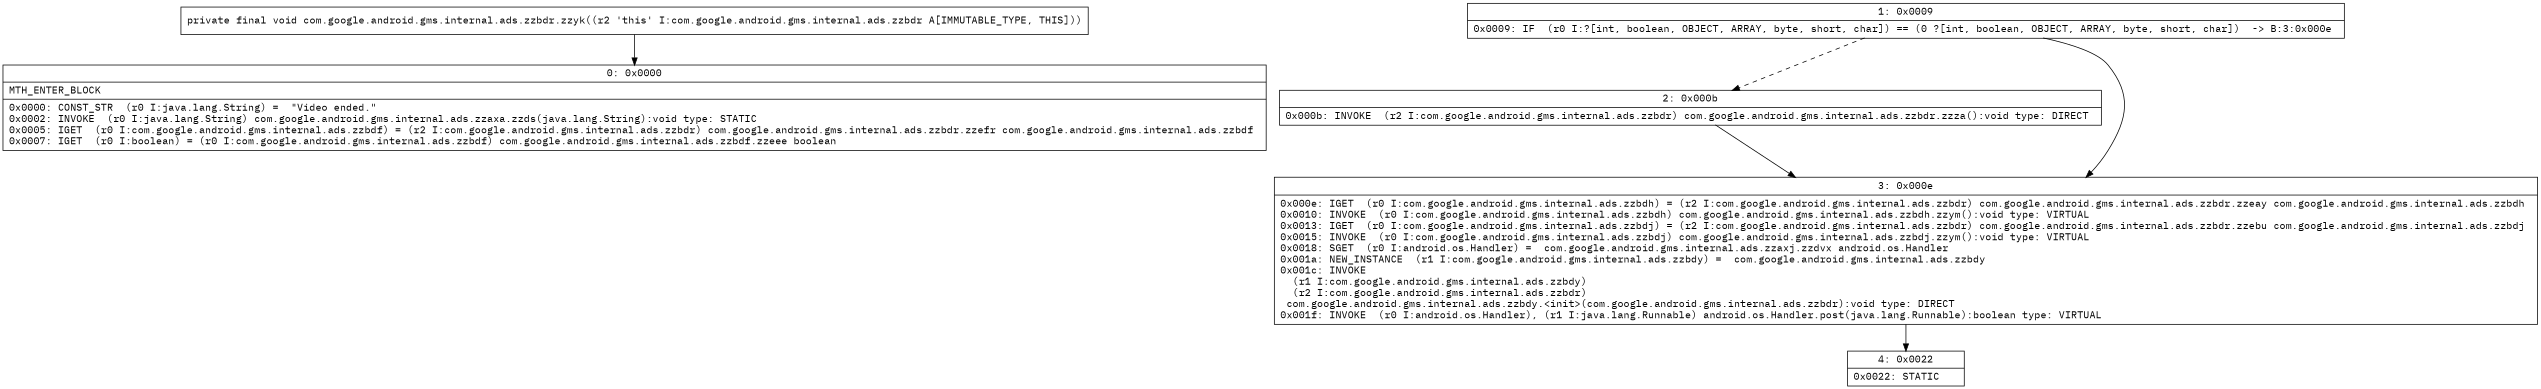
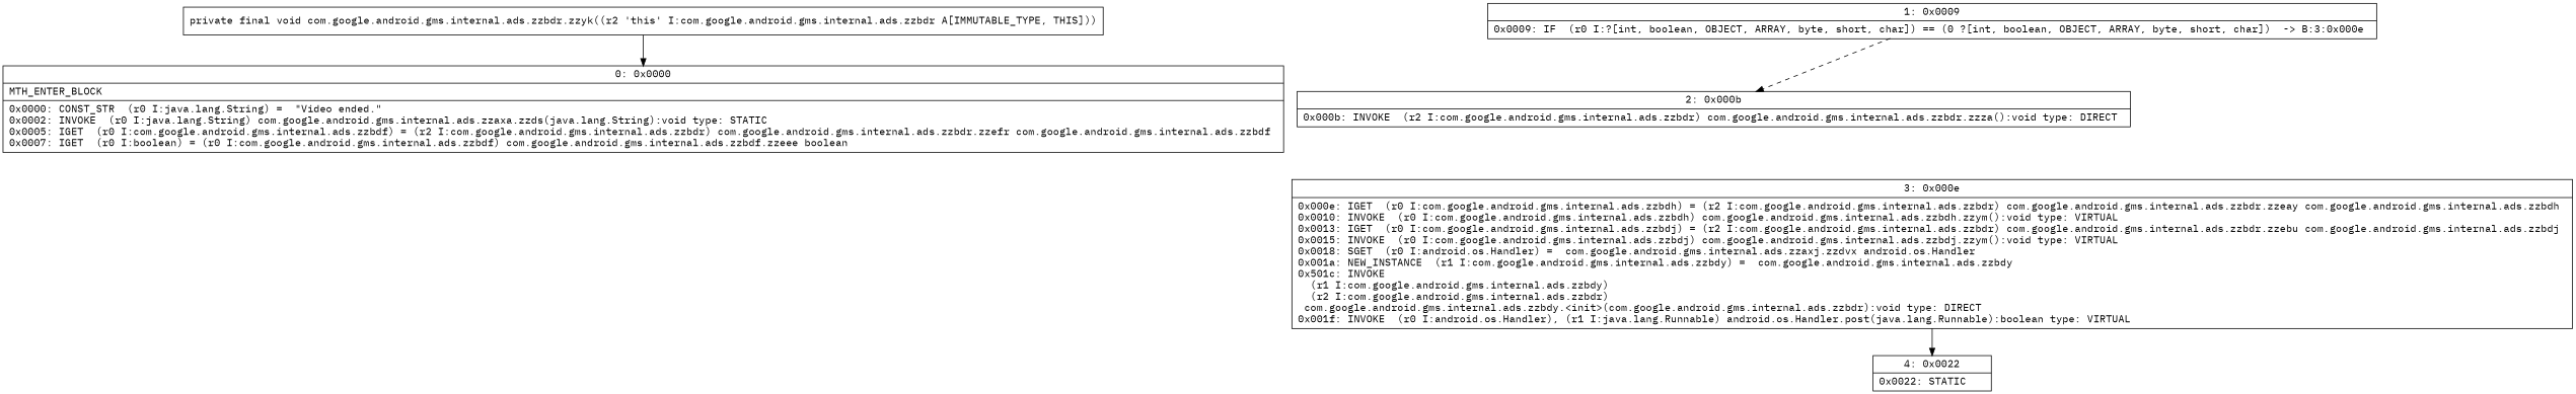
  digraph {
    fontname="IBM Plex Mono"
    node [fontname="IBM Plex Mono" shape=record]
    edge [fontname="IBM Plex Mono"]
    n1 [label="{0\:\ 0x0000|MTH_ENTER_BLOCK\l|0x0000: CONST_STR  (r0 I:java.lang.String) =  \"Video ended.\" \l0x0002: INVOKE  (r0 I:java.lang.String) com.google.android.gms.internal.ads.zzaxa.zzds(java.lang.String):void type: STATIC \l0x0005: IGET  (r0 I:com.google.android.gms.internal.ads.zzbdf) = (r2 I:com.google.android.gms.internal.ads.zzbdr) com.google.android.gms.internal.ads.zzbdr.zzefr com.google.android.gms.internal.ads.zzbdf \l0x0007: IGET  (r0 I:boolean) = (r0 I:com.google.android.gms.internal.ads.zzbdf) com.google.android.gms.internal.ads.zzbdf.zzeee boolean \l}"]
    n2 [label="{1\:\ 0x0009|0x0009: IF  (r0 I:?[int, boolean, OBJECT, ARRAY, byte, short, char]) == (0 ?[int, boolean, OBJECT, ARRAY, byte, short, char])  \-\> B:3:0x000e \l}"]
    n3 [label="{2\:\ 0x000b|0x000b: INVOKE  (r2 I:com.google.android.gms.internal.ads.zzbdr) com.google.android.gms.internal.ads.zzbdr.zzza():void type: DIRECT \l}"]
-   n4 [label="{3\:\ 0x000e|0x000e: IGET  (r0 I:com.google.android.gms.internal.ads.zzbdh) = (r2 I:com.google.android.gms.internal.ads.zzbdr) com.google.android.gms.internal.ads.zzbdr.zzeay com.google.android.gms.internal.ads.zzbdh \l0x0010: INVOKE  (r0 I:com.google.android.gms.internal.ads.zzbdh) com.google.android.gms.internal.ads.zzbdh.zzym():void type: VIRTUAL \l0x0013: IGET  (r0 I:com.google.android.gms.internal.ads.zzbdj) = (r2 I:com.google.android.gms.internal.ads.zzbdr) com.google.android.gms.internal.ads.zzbdr.zzebu com.google.android.gms.internal.ads.zzbdj \l0x0015: INVOKE  (r0 I:com.google.android.gms.internal.ads.zzbdj) com.google.android.gms.internal.ads.zzbdj.zzym():void type: VIRTUAL \l0x0018: SGET  (r0 I:android.os.Handler) =  com.google.android.gms.internal.ads.zzaxj.zzdvx android.os.Handler \l0x001a: NEW_INSTANCE  (r1 I:com.google.android.gms.internal.ads.zzbdy) =  com.google.android.gms.internal.ads.zzbdy \l0x001c: INVOKE  \l  (r1 I:com.google.android.gms.internal.ads.zzbdy)\l  (r2 I:com.google.android.gms.internal.ads.zzbdr)\l com.google.android.gms.internal.ads.zzbdy.\<init\>(com.google.android.gms.internal.ads.zzbdr):void type: DIRECT \l0x001f: INVOKE  (r0 I:android.os.Handler), (r1 I:java.lang.Runnable) android.os.Handler.post(java.lang.Runnable):boolean type: VIRTUAL \l}"]
+   n4 [label="{3\:\ 0x000e|0x000e: IGET  (r0 I:com.google.android.gms.internal.ads.zzbdh) = (r2 I:com.google.android.gms.internal.ads.zzbdr) com.google.android.gms.internal.ads.zzbdr.zzeay com.google.android.gms.internal.ads.zzbdh \l0x0010: INVOKE  (r0 I:com.google.android.gms.internal.ads.zzbdh) com.google.android.gms.internal.ads.zzbdh.zzym():void type: VIRTUAL \l0x0013: IGET  (r0 I:com.google.android.gms.internal.ads.zzbdj) = (r2 I:com.google.android.gms.internal.ads.zzbdr) com.google.android.gms.internal.ads.zzbdr.zzebu com.google.android.gms.internal.ads.zzbdj \l0x0015: INVOKE  (r0 I:com.google.android.gms.internal.ads.zzbdj) com.google.android.gms.internal.ads.zzbdj.zzym():void type: VIRTUAL \l0x0018: SGET  (r0 I:android.os.Handler) =  com.google.android.gms.internal.ads.zzaxj.zzdvx android.os.Handler \l0x001a: NEW_INSTANCE  (r1 I:com.google.android.gms.internal.ads.zzbdy) =  com.google.android.gms.internal.ads.zzbdy \l0x501c: INVOKE  \l  (r1 I:com.google.android.gms.internal.ads.zzbdy)\l  (r2 I:com.google.android.gms.internal.ads.zzbdr)\l com.google.android.gms.internal.ads.zzbdy.\<init\>(com.google.android.gms.internal.ads.zzbdr):void type: DIRECT \l0x001f: INVOKE  (r0 I:android.os.Handler), (r1 I:java.lang.Runnable) android.os.Handler.post(java.lang.Runnable):boolean type: VIRTUAL \l}"]
    n5 [label="{4\:\ 0x0022|0x0022: STATIC   \l}"]
    n6 [label="{private final void com.google.android.gms.internal.ads.zzbdr.zzyk((r2 'this' I:com.google.android.gms.internal.ads.zzbdr A[IMMUTABLE_TYPE, THIS])) }"]
    n2 -> n3 [style=dashed]
-   n2 -> n4
-   n3 -> n4
    n4 -> n5
    n6 -> n1
  }
